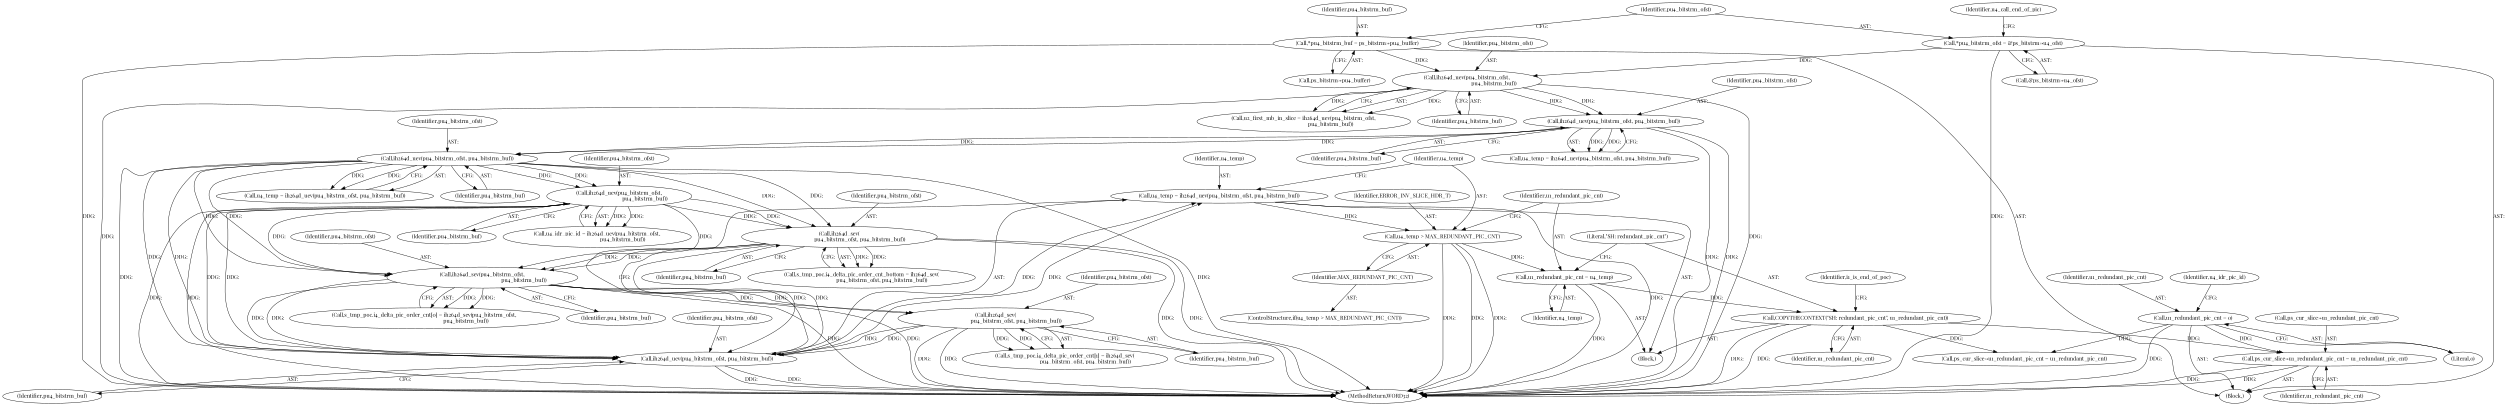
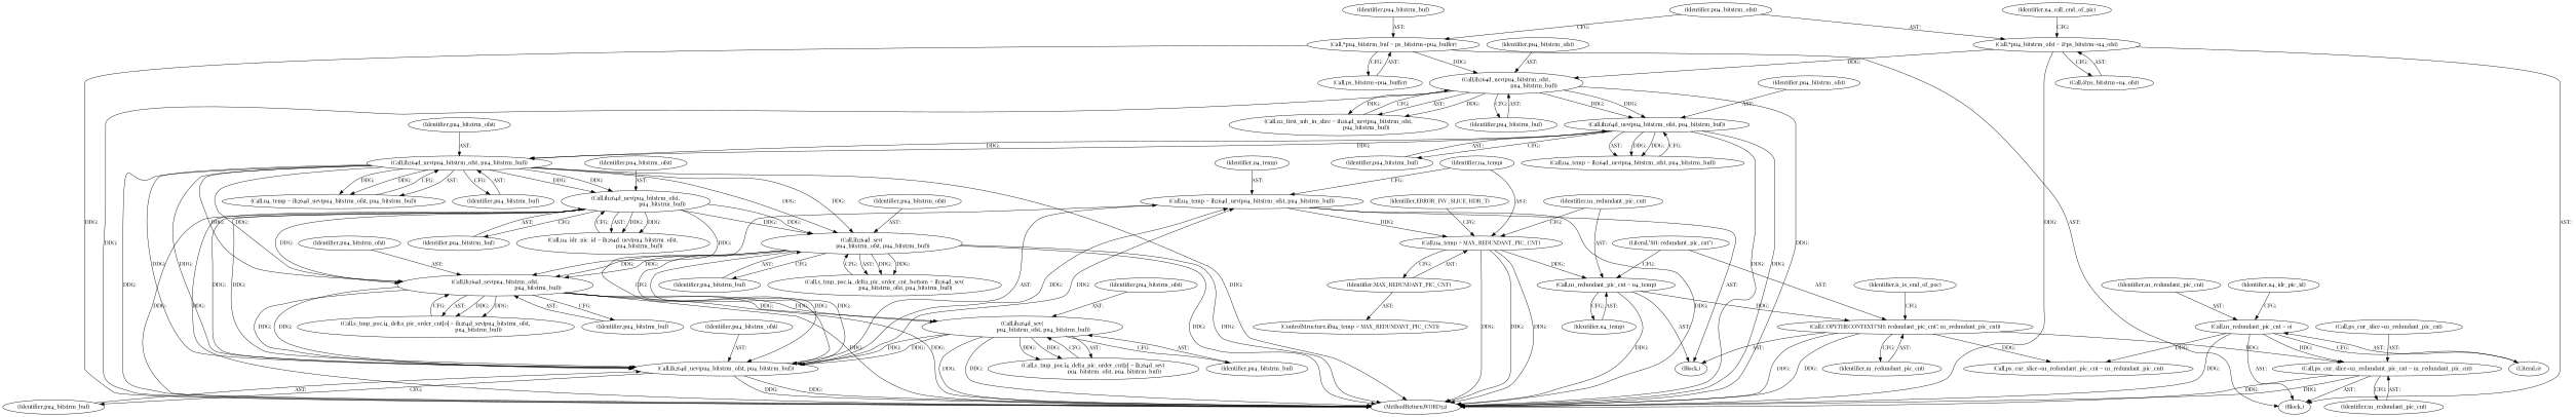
  digraph {
    fontname="Playfair Display"
    node [fontname="Playfair Display"]
    edge [fontname="Playfair Display"]
    n1 [label="(Call,ps_cur_slice->u1_redundant_pic_cnt = u1_redundant_pic_cnt)"]
    n2 [label="(Block,)"]
    n3 [label="(Identifier,u1_redundant_pic_cnt)"]
    n4 [label="(MethodReturn,WORD32)"]
    n5 [label="(Call,u1_redundant_pic_cnt = 0)"]
    n6 [label="(Literal,0)"]
    n7 [label="(Call,ps_cur_slice->u1_redundant_pic_cnt = u1_redundant_pic_cnt)"]
    n8 [label="(Call,COPYTHECONTEXT(\"SH: redundant_pic_cnt\", u1_redundant_pic_cnt))"]
    n9 [label="(Identifier,u1_redundant_pic_cnt)"]
    n10 [label="(Block,)"]
    n11 [label="(Call,u1_redundant_pic_cnt = u4_temp)"]
    n12 [label="(Identifier,u4_temp)"]
    n13 [label="(Call,u4_temp > MAX_REDUNDANT_PIC_CNT)"]
    n14 [label="(Identifier,MAX_REDUNDANT_PIC_CNT)"]
    n15 [label="(ControlStructure,if(u4_temp > MAX_REDUNDANT_PIC_CNT))"]
    n16 [label="(Call,u4_temp = ih264d_uev(pu4_bitstrm_ofst, pu4_bitstrm_buf))"]
    n17 [label="(Call,ih264d_uev(pu4_bitstrm_ofst, pu4_bitstrm_buf))"]
    n18 [label="(Identifier,pu4_bitstrm_buf)"]
    n19 [label="(Call,ih264d_sev(\n                            pu4_bitstrm_ofst, pu4_bitstrm_buf))"]
    n20 [label="(Identifier,pu4_bitstrm_buf)"]
    n21 [label="(Call,s_tmp_poc.i4_delta_pic_order_cnt[1] = ih264d_sev(\n                            pu4_bitstrm_ofst, pu4_bitstrm_buf))"]
    n22 [label="(Call,ih264d_sev(pu4_bitstrm_ofst,\n                                                         pu4_bitstrm_buf))"]
    n23 [label="(Call,s_tmp_poc.i4_delta_pic_order_cnt[0] = ih264d_sev(pu4_bitstrm_ofst,\n                                                         pu4_bitstrm_buf))"]
    n24 [label="(Identifier,pu4_bitstrm_buf)"]
    n25 [label="(Call,ih264d_uev(pu4_bitstrm_ofst,\n                                   pu4_bitstrm_buf))"]
    n26 [label="(Call,ih264d_sev(\n                            pu4_bitstrm_ofst, pu4_bitstrm_buf))"]
    n27 [label="(Identifier,pu4_bitstrm_buf)"]
    n28 [label="(Call,u4_idr_pic_id = ih264d_uev(pu4_bitstrm_ofst,\n                                   pu4_bitstrm_buf))"]
    n29 [label="(Call,s_tmp_poc.i4_delta_pic_order_cnt_bottom = ih264d_sev(\n                            pu4_bitstrm_ofst, pu4_bitstrm_buf))"]
    n30 [label="(Identifier,pu4_bitstrm_buf)"]
    n31 [label="(Call,ih264d_uev(pu4_bitstrm_ofst, pu4_bitstrm_buf))"]
    n32 [label="(Call,u4_temp = ih264d_uev(pu4_bitstrm_ofst, pu4_bitstrm_buf))"]
    n33 [label="(Identifier,pu4_bitstrm_buf)"]
    n34 [label="(Call,ih264d_uev(pu4_bitstrm_ofst, pu4_bitstrm_buf))"]
    n35 [label="(Call,u4_temp = ih264d_uev(pu4_bitstrm_ofst, pu4_bitstrm_buf))"]
    n36 [label="(Identifier,pu4_bitstrm_buf)"]
    n37 [label="(Call,ih264d_uev(pu4_bitstrm_ofst,\n                                     pu4_bitstrm_buf))"]
    n38 [label="(Call,u2_first_mb_in_slice = ih264d_uev(pu4_bitstrm_ofst,\n                                     pu4_bitstrm_buf))"]
    n39 [label="(Identifier,pu4_bitstrm_buf)"]
    n40 [label="(Call,*pu4_bitstrm_ofst = &ps_bitstrm->u4_ofst)"]
    n41 [label="(Call,&ps_bitstrm->u4_ofst)"]
    n42 [label="(Call,*pu4_bitstrm_buf = ps_bitstrm->pu4_buffer)"]
    n43 [label="(Call,ps_bitstrm->pu4_buffer)"]
    n44 [label="(Identifier,u4_temp)"]
    n45 [label="(Identifier,pu4_bitstrm_buf)"]
    n46 [label="(Identifier,pu4_bitstrm_ofst)"]
    n47 [label="(Identifier,u4_idr_pic_id)"]
    n48 [label="(Identifier,pu4_bitstrm_ofst)"]
    n49 [label="(Identifier,u4_temp)"]
    n50 [label="(Identifier,pu4_bitstrm_ofst)"]
    n51 [label="(Identifier,pu4_bitstrm_ofst)"]
    n52 [label="(Identifier,pu4_bitstrm_ofst)"]
    n53 [label="(Identifier,i1_is_end_of_poc)"]
    n54 [label="(Identifier,u1_redundant_pic_cnt)"]
    n55 [label="(Call,ps_cur_slice->u1_redundant_pic_cnt)"]
    n56 [label="(Identifier,pu4_bitstrm_ofst)"]
    n57 [label="(Identifier,ERROR_INV_SLICE_HDR_T)"]
    n58 [label="(Identifier,pu4_bitstrm_ofst)"]
    n59 [label="(Literal,\"SH: redundant_pic_cnt\")"]
    n60 [label="(Identifier,u1_redundant_pic_cnt)"]
    n61 [label="(Identifier,pu4_bitstrm_ofst)"]
    n62 [label="(Identifier,u4_call_end_of_pic)"]
    n63 [label="(Identifier,pu4_bitstrm_ofst)"]
    n1 -> n2 [label="AST: "]
    n1 -> n3 [label="CFG: "]
    n1 -> n4 [label="DDG: "]
    n1 -> n4 [label="DDG: "]
    n3 -> n1 [label="AST: "]
    n5 -> n1 [label="DDG: "]
    n5 -> n2 [label="AST: "]
    n5 -> n4 [label="DDG: "]
    n5 -> n6 [label="CFG: "]
    n5 -> n7 [label="DDG: "]
    n6 -> n5 [label="AST: "]
    n8 -> n1 [label="DDG: "]
    n8 -> n4 [label="DDG: "]
    n8 -> n4 [label="DDG: "]
    n8 -> n7 [label="DDG: "]
    n8 -> n9 [label="CFG: "]
    n8 -> n10 [label="AST: "]
    n9 -> n8 [label="AST: "]
    n11 -> n4 [label="DDG: "]
    n11 -> n8 [label="DDG: "]
    n11 -> n10 [label="AST: "]
    n11 -> n12 [label="CFG: "]
    n12 -> n11 [label="AST: "]
    n13 -> n4 [label="DDG: "]
    n13 -> n4 [label="DDG: "]
    n13 -> n4 [label="DDG: "]
    n13 -> n11 [label="DDG: "]
    n13 -> n14 [label="CFG: "]
    n14 -> n13 [label="AST: "]
    n14 -> n15 [label="AST: "]
    n16 -> n4 [label="DDG: "]
    n16 -> n10 [label="AST: "]
    n16 -> n13 [label="DDG: "]
    n16 -> n17 [label="CFG: "]
    n17 -> n4 [label="DDG: "]
    n17 -> n4 [label="DDG: "]
    n17 -> n16 [label="AST: "]
    n17 -> n16 [label="DDG: "]
    n17 -> n16 [label="DDG: "]
    n17 -> n18 [label="CFG: "]
    n18 -> n17 [label="AST: "]
    n19 -> n4 [label="DDG: "]
    n19 -> n4 [label="DDG: "]
    n19 -> n17 [label="DDG: "]
    n19 -> n17 [label="DDG: "]
    n19 -> n20 [label="CFG: "]
    n19 -> n21 [label="AST: "]
    n19 -> n21 [label="DDG: "]
    n19 -> n21 [label="DDG: "]
    n20 -> n19 [label="AST: "]
    n21 -> n19 [label="CFG: "]
    n22 -> n4 [label="DDG: "]
    n22 -> n4 [label="DDG: "]
    n22 -> n17 [label="DDG: "]
    n22 -> n17 [label="DDG: "]
    n22 -> n19 [label="DDG: "]
    n22 -> n19 [label="DDG: "]
    n22 -> n23 [label="AST: "]
    n22 -> n23 [label="DDG: "]
    n22 -> n23 [label="DDG: "]
    n22 -> n24 [label="CFG: "]
    n23 -> n22 [label="CFG: "]
    n24 -> n22 [label="AST: "]
    n25 -> n4 [label="DDG: "]
    n25 -> n4 [label="DDG: "]
    n25 -> n17 [label="DDG: "]
    n25 -> n17 [label="DDG: "]
    n25 -> n22 [label="DDG: "]
    n25 -> n22 [label="DDG: "]
    n25 -> n26 [label="DDG: "]
    n25 -> n26 [label="DDG: "]
    n25 -> n27 [label="CFG: "]
    n25 -> n28 [label="AST: "]
    n25 -> n28 [label="DDG: "]
    n25 -> n28 [label="DDG: "]
    n26 -> n4 [label="DDG: "]
    n26 -> n4 [label="DDG: "]
    n26 -> n17 [label="DDG: "]
    n26 -> n17 [label="DDG: "]
    n26 -> n22 [label="DDG: "]
    n26 -> n22 [label="DDG: "]
    n26 -> n29 [label="AST: "]
    n26 -> n29 [label="DDG: "]
    n26 -> n29 [label="DDG: "]
    n26 -> n30 [label="CFG: "]
    n27 -> n25 [label="AST: "]
    n28 -> n25 [label="CFG: "]
    n29 -> n26 [label="CFG: "]
    n30 -> n26 [label="AST: "]
    n31 -> n4 [label="DDG: "]
    n31 -> n4 [label="DDG: "]
    n31 -> n17 [label="DDG: "]
    n31 -> n17 [label="DDG: "]
    n31 -> n22 [label="DDG: "]
    n31 -> n22 [label="DDG: "]
    n31 -> n25 [label="DDG: "]
    n31 -> n25 [label="DDG: "]
    n31 -> n26 [label="DDG: "]
    n31 -> n26 [label="DDG: "]
    n31 -> n32 [label="AST: "]
    n31 -> n32 [label="DDG: "]
    n31 -> n32 [label="DDG: "]
    n31 -> n33 [label="CFG: "]
    n32 -> n31 [label="CFG: "]
    n33 -> n31 [label="AST: "]
    n34 -> n4 [label="DDG: "]
    n34 -> n4 [label="DDG: "]
    n34 -> n31 [label="DDG: "]
    n34 -> n31 [label="DDG: "]
    n34 -> n35 [label="AST: "]
    n34 -> n35 [label="DDG: "]
    n34 -> n35 [label="DDG: "]
    n34 -> n36 [label="CFG: "]
    n35 -> n34 [label="CFG: "]
    n36 -> n34 [label="AST: "]
    n37 -> n4 [label="DDG: "]
    n37 -> n4 [label="DDG: "]
    n37 -> n34 [label="DDG: "]
    n37 -> n34 [label="DDG: "]
    n37 -> n38 [label="AST: "]
    n37 -> n38 [label="DDG: "]
    n37 -> n38 [label="DDG: "]
    n37 -> n39 [label="CFG: "]
    n38 -> n37 [label="CFG: "]
    n39 -> n37 [label="AST: "]
    n40 -> n2 [label="AST: "]
    n40 -> n4 [label="DDG: "]
    n40 -> n37 [label="DDG: "]
    n40 -> n41 [label="CFG: "]
    n41 -> n40 [label="AST: "]
    n42 -> n2 [label="AST: "]
    n42 -> n4 [label="DDG: "]
    n42 -> n37 [label="DDG: "]
    n42 -> n43 [label="CFG: "]
    n43 -> n42 [label="AST: "]
    n44 -> n16 [label="AST: "]
    n45 -> n42 [label="AST: "]
    n46 -> n34 [label="AST: "]
    n47 -> n5 [label="CFG: "]
    n48 -> n31 [label="AST: "]
    n49 -> n13 [label="AST: "]
    n49 -> n16 [label="CFG: "]
    n50 -> n22 [label="AST: "]
    n51 -> n37 [label="AST: "]
    n52 -> n40 [label="AST: "]
    n52 -> n42 [label="CFG: "]
    n53 -> n8 [label="CFG: "]
    n54 -> n11 [label="AST: "]
    n54 -> n13 [label="CFG: "]
    n55 -> n1 [label="AST: "]
    n56 -> n19 [label="AST: "]
-   n57 -> n13 [label="AST: "]
+   n57 -> n13 [label="CFG: "]
    n58 -> n26 [label="AST: "]
    n59 -> n8 [label="AST: "]
    n59 -> n11 [label="CFG: "]
    n60 -> n5 [label="AST: "]
    n61 -> n17 [label="AST: "]
    n62 -> n40 [label="CFG: "]
    n63 -> n25 [label="AST: "]
  }
